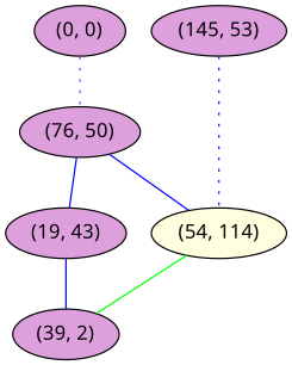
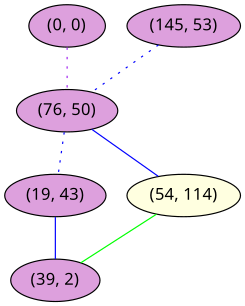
  graph {
    fontname="Noto Sans"
    node [fillcolor=plum fontname="Noto Sans" style=filled]
    edge [color=blue fontname="Noto Sans" style=solid weight=3]
    "(0, 0)"
    "(76, 50)"
    "(145, 53)"
    "(19, 43)"
    "(54, 114)" [fillcolor=lightyellow]
    "(39, 2)"
    "(0, 0)" -- "(76, 50)" [color=purple style=dotted weight=4]
-   "(76, 50)" -- "(19, 43)"
+   "(76, 50)" -- "(19, 43)" [style=dotted]
    "(76, 50)" -- "(54, 114)" [weight=1]
-   "(145, 53)" -- "(54, 114)" [style=dotted]
+   "(145, 53)" -- "(76, 50)" [style=dotted]
    "(19, 43)" -- "(39, 2)"
    "(54, 114)" -- "(39, 2)" [color=green weight=2]
  }
